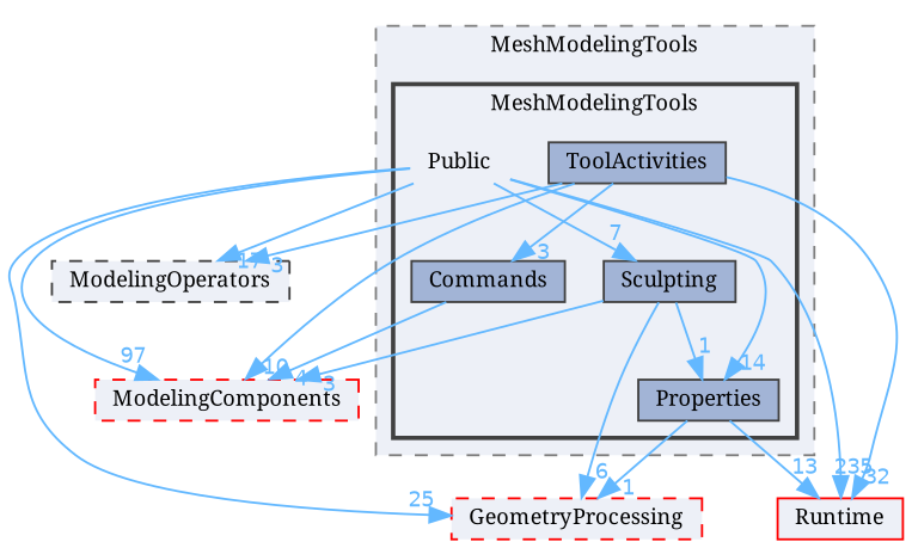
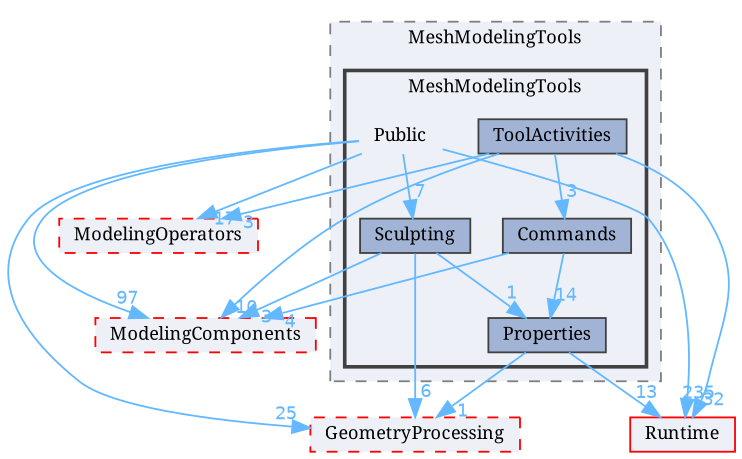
  digraph {
    compound=true
    fontname="Noto Serif"
    node [fontname="Noto Serif" fontsize=10 shape=box color=grey25 fillcolor="#a2b4d6" style=filled]
    edge [color=steelblue1 fontcolor=steelblue1 fontname="Noto Serif" fontsize=10 headlabel=3 labeldistance=1.5 labelfontname=Helvetica labelfontsize=10]
    n1 [height=0.2 label=Public shape=plaintext width=0.4 color="" fillcolor="" style=""]
    n2 [height=0.2 label=Commands width=0.4]
    n3 [height=0.2 label=Properties width=0.4]
    n4 [height=0.2 label=Sculpting width=0.4]
    n5 [height=0.2 label=ToolActivities width=0.4]
-   n6 [fillcolor="#edf0f7" height=0.2 label=ModelingOperators style="filled,dashed" width=0.4]
+   n6 [color=red fillcolor="#edf0f7" height=0.2 label=ModelingOperators style="filled,dashed" width=0.4]
    n7 [color=red fillcolor="#edf0f7" height=0.2 label=Runtime width=0.4]
    n8 [color=red fillcolor="#edf0f7" height=0.2 label=GeometryProcessing style="filled,dashed" width=0.4]
    n9 [color=red fillcolor="#edf0f7" height=0.2 label=ModelingComponents style="filled,dashed" width=0.4]
    subgraph cluster_1 {
      bgcolor="#edf0f7"
      fontsize=10
      label=MeshModelingTools
      pencolor=grey50
      style="filled,dashed"
      subgraph cluster_2 {
        bgcolor="#edf0f7"
        fontsize=10
        label=MeshModelingTools
        pencolor=grey25
        style="filled,bold"
        n1
        n2
        n3
        n4
        n5
      }
    }
-   n1 -> n3 [headlabel=14]
+   n2 -> n3 [headlabel=14]
    n1 -> n4 [headlabel=7]
    n1 -> n6 [headlabel=17]
    n1 -> n7 [headlabel=235]
    n1 -> n8 [headlabel=25]
    n1 -> n9 [headlabel=97]
    n2 -> n9 [headlabel=4]
    n3 -> n7 [headlabel=13]
    n3 -> n8 [headlabel=1]
    n4 -> n3 [headlabel=1]
    n4 -> n8 [headlabel=6]
    n4 -> n9
    n5 -> n2
    n5 -> n6
    n5 -> n7 [headlabel=32]
    n5 -> n9 [headlabel=10]
  }
